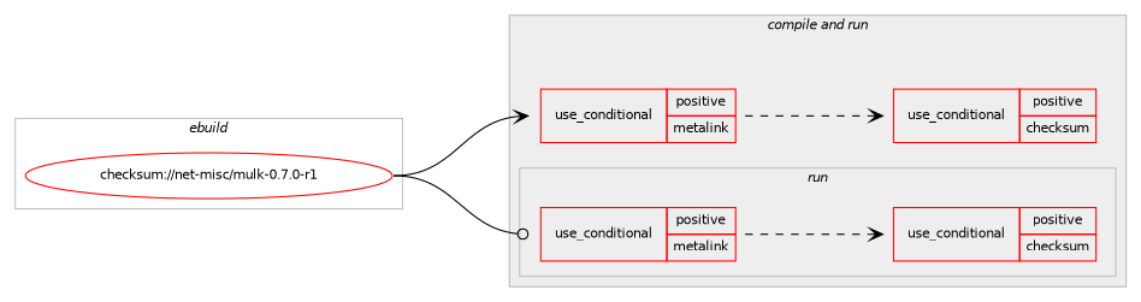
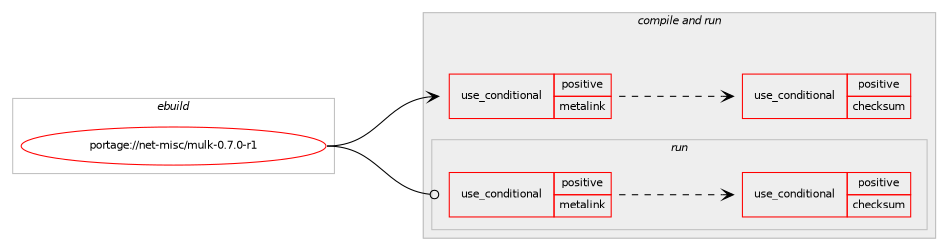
  digraph {
    compound=true
    concentrate=true
    fontname=Helvetica
    fontsize=10
    newrank=true
    rankdir=LR
    ranksep=1.5
    node [color=red fontname=Helvetica fontsize=10 shape=none]
    edge [arrowhead=vee headport=w style=solid tailport=e weight=20]
-   n1 [label="checksum://net-misc/mulk-0.7.0-r1" width=4 shape=""]
+   n1 [label="portage://net-misc/mulk-0.7.0-r1" width=4 shape=""]
    n2 [label=<<TABLE BORDER="0" CELLBORDER="1" CELLSPACING="0" CELLPADDING="4"><TR><TD ROWSPAN="3" CELLPADDING="10">use_conditional</TD></TR><TR><TD>positive</TD></TR><TR><TD>checksum</TD></TR></TABLE>>]
    n3 [label=<<TABLE BORDER="0" CELLBORDER="1" CELLSPACING="0" CELLPADDING="4"><TR><TD ROWSPAN="3" CELLPADDING="10">use_conditional</TD></TR><TR><TD>positive</TD></TR><TR><TD>metalink</TD></TR></TABLE>>]
    n4 [label=<<TABLE BORDER="0" CELLBORDER="1" CELLSPACING="0" CELLPADDING="4"><TR><TD ROWSPAN="3" CELLPADDING="10">use_conditional</TD></TR><TR><TD>positive</TD></TR><TR><TD>checksum</TD></TR></TABLE>>]
    n5 [label=<<TABLE BORDER="0" CELLBORDER="1" CELLSPACING="0" CELLPADDING="4"><TR><TD ROWSPAN="3" CELLPADDING="10">use_conditional</TD></TR><TR><TD>positive</TD></TR><TR><TD>metalink</TD></TR></TABLE>>]
    subgraph cluster_1 {
      color=gray
      label=<<i>ebuild</i>>
      rank=same
      n1
    }
    subgraph cluster_2 {
      color=gray
      label=<<i>dependencies</i>>
      subgraph cluster_3 {
        color=gray
        fillcolor="#eeeeee"
        label=<<i>compile</i>>
        style=filled
        subgraph sub_4 {
          color=gray
          fillcolor="#eeeeee"
          label=<<i>compile</i>>
          style=filled
          n3
          subgraph sub_5 {
            color=gray
            fillcolor="#eeeeee"
            label=<<i>compile</i>>
            style=filled
            n2
          }
        }
      }
      subgraph cluster_6 {
        color=gray
        fillcolor="#eeeeee"
        label=<<i>compile and run</i>>
        style=filled
      }
      subgraph cluster_7 {
        color=gray
        fillcolor="#eeeeee"
        label=<<i>run</i>>
        style=filled
        subgraph sub_8 {
          color=gray
          fillcolor="#eeeeee"
          label=<<i>run</i>>
          style=filled
          n5
          subgraph sub_9 {
            color=gray
            fillcolor="#eeeeee"
            label=<<i>run</i>>
            style=filled
            n4
          }
        }
      }
    }
    subgraph cluster_10 {
      color=gray
      label=<<i>candidates</i>>
      rank=same
    }
    n1 -> n3
    n1 -> n5 [arrowhead=odot]
    n3 -> n2 [style=dashed]
    n5 -> n4 [style=dashed]
  }
